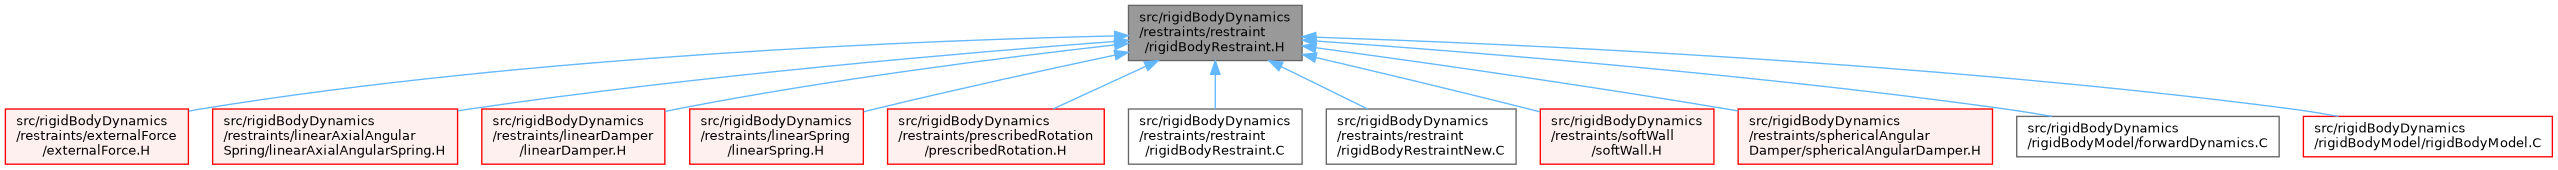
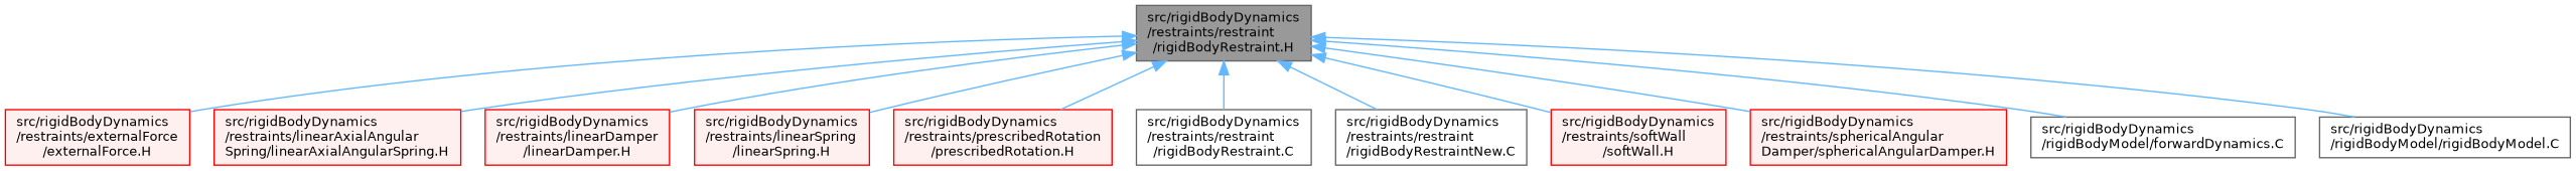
  digraph {
    node [color=red fillcolor="#FFF0F0" fontname=Helvetica fontsize=10 shape=box style=filled]
    edge [color=steelblue1 dir=back fontname=Helvetica fontsize=10 labelfontname=Helvetica labelfontsize=10 style=solid]
    n1 [color=gray40 fillcolor=grey60 fontcolor=black height=0.2 label="src/rigidBodyDynamics\l/restraints/restraint\l/rigidBodyRestraint.H" width=0.4]
    n2 [height=0.2 label="src/rigidBodyDynamics\l/restraints/externalForce\l/externalForce.H" width=0.4]
    n3 [height=0.2 label="src/rigidBodyDynamics\l/restraints/linearAxialAngular\lSpring/linearAxialAngularSpring.H" width=0.4]
    n4 [height=0.2 label="src/rigidBodyDynamics\l/restraints/linearDamper\l/linearDamper.H" width=0.4]
    n5 [height=0.2 label="src/rigidBodyDynamics\l/restraints/linearSpring\l/linearSpring.H" width=0.4]
    n6 [height=0.2 label="src/rigidBodyDynamics\l/restraints/prescribedRotation\l/prescribedRotation.H" width=0.4]
    n7 [color=grey40 fillcolor=white height=0.2 label="src/rigidBodyDynamics\l/restraints/restraint\l/rigidBodyRestraint.C" width=0.4]
    n8 [color=grey40 fillcolor=white height=0.2 label="src/rigidBodyDynamics\l/restraints/restraint\l/rigidBodyRestraintNew.C" width=0.4]
    n9 [height=0.2 label="src/rigidBodyDynamics\l/restraints/softWall\l/softWall.H" width=0.4]
    n10 [height=0.2 label="src/rigidBodyDynamics\l/restraints/sphericalAngular\lDamper/sphericalAngularDamper.H" width=0.4]
    n11 [color=grey40 fillcolor=white height=0.2 label="src/rigidBodyDynamics\l/rigidBodyModel/forwardDynamics.C" width=0.4]
-   n12 [fillcolor=white height=0.2 label="src/rigidBodyDynamics\l/rigidBodyModel/rigidBodyModel.C" width=0.4]
+   n12 [color=grey40 fillcolor=white height=0.2 label="src/rigidBodyDynamics\l/rigidBodyModel/rigidBodyModel.C" width=0.4]
    n1 -> n2
    n1 -> n3
    n1 -> n4
    n1 -> n5
    n1 -> n6
    n1 -> n7
    n1 -> n8
    n1 -> n9
    n1 -> n10
    n1 -> n11
    n1 -> n12
  }
